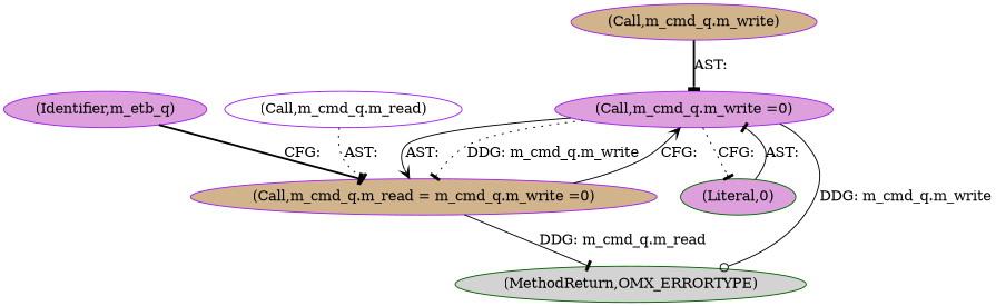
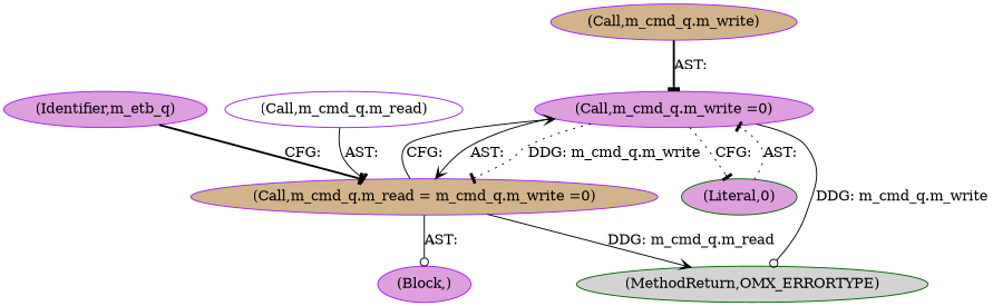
  digraph {
    node [color=purple fillcolor=plum style=filled]
    edge [arrowhead=tee style=solid]
    n1 [label="(Call,m_cmd_q.m_write =0)"]
    n2 [fillcolor=tan label="(Call,m_cmd_q.m_read = m_cmd_q.m_write =0)"]
    n3 [color=darkgreen label="(Literal,0)"]
    n4 [color=darkgreen fillcolor=lightgrey label="(MethodReturn,OMX_ERRORTYPE)"]
+   n5 [label="(Block,)"]
    n6 [label="(Identifier,m_etb_q)"]
    n7 [fillcolor=tan label="(Call,m_cmd_q.m_write)"]
    n8 [fillcolor=white label="(Call,m_cmd_q.m_read)"]
    n1 -> n2 [arrowhead=vee label="AST: "]
    n1 -> n2 [label="DDG: m_cmd_q.m_write" style=dotted]
    n1 -> n3 [label="CFG: " style=dotted]
    n1 -> n4 [arrowhead=odot label="DDG: m_cmd_q.m_write"]
    n2 -> n1 [arrowhead=vee label="CFG: "]
-   n2 -> n4 [label="DDG: m_cmd_q.m_read"]
-   n3 -> n1 [label="AST: "]
+   n2 -> n4 [arrowhead=vee label="DDG: m_cmd_q.m_read"]
+   n2 -> n5 [arrowhead=odot label="AST: "]
+   n3 -> n1 [label="AST: " style=dotted]
    n6 -> n2 [label="CFG: " style=bold]
    n7 -> n1 [label="AST: " style=bold]
-   n8 -> n2 [label="AST: " style=dotted]
+   n8 -> n2 [label="AST: "]
  }
